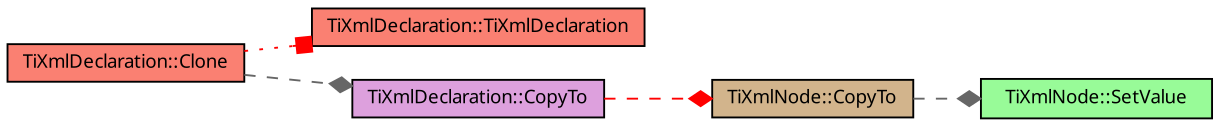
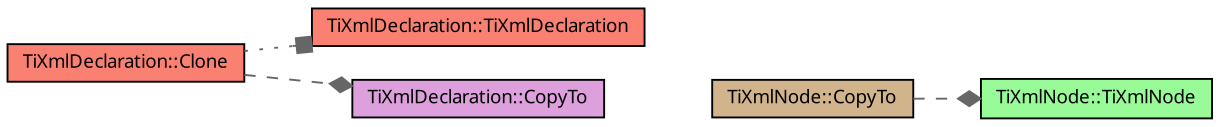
  digraph {
    fontname="Noto Sans"
    rankdir=LR
    node [color=black fillcolor=salmon fontname="Noto Sans" fontsize=10 shape=record style=filled]
    edge [arrowhead=diamond color=red fontname="Noto Sans" fontsize=10 labelfontname=Helvetica labelfontsize=10 style=dashed]
    n1 [fontcolor=black height=0.2 label="TiXmlDeclaration::Clone" width=0.4]
    n2 [height=0.2 label="TiXmlDeclaration::TiXmlDeclaration" width=0.4]
    n3 [fillcolor=plum height=0.2 label="TiXmlDeclaration::CopyTo" width=0.4]
    n4 [fillcolor=tan height=0.2 label="TiXmlNode::CopyTo" width=0.4]
-   n5 [fillcolor=palegreen height=0.2 label="TiXmlNode::SetValue" width=0.4]
-   n1 -> n2 [arrowhead=box style=dotted]
+   n5 [fillcolor=palegreen height=0.2 label="TiXmlNode::TiXmlNode" width=0.4]
+   n1 -> n2 [arrowhead=box color=gray40 style=dotted]
    n1 -> n3 [color=gray40]
-   n3 -> n4
    n4 -> n5 [color=gray40]
  }
